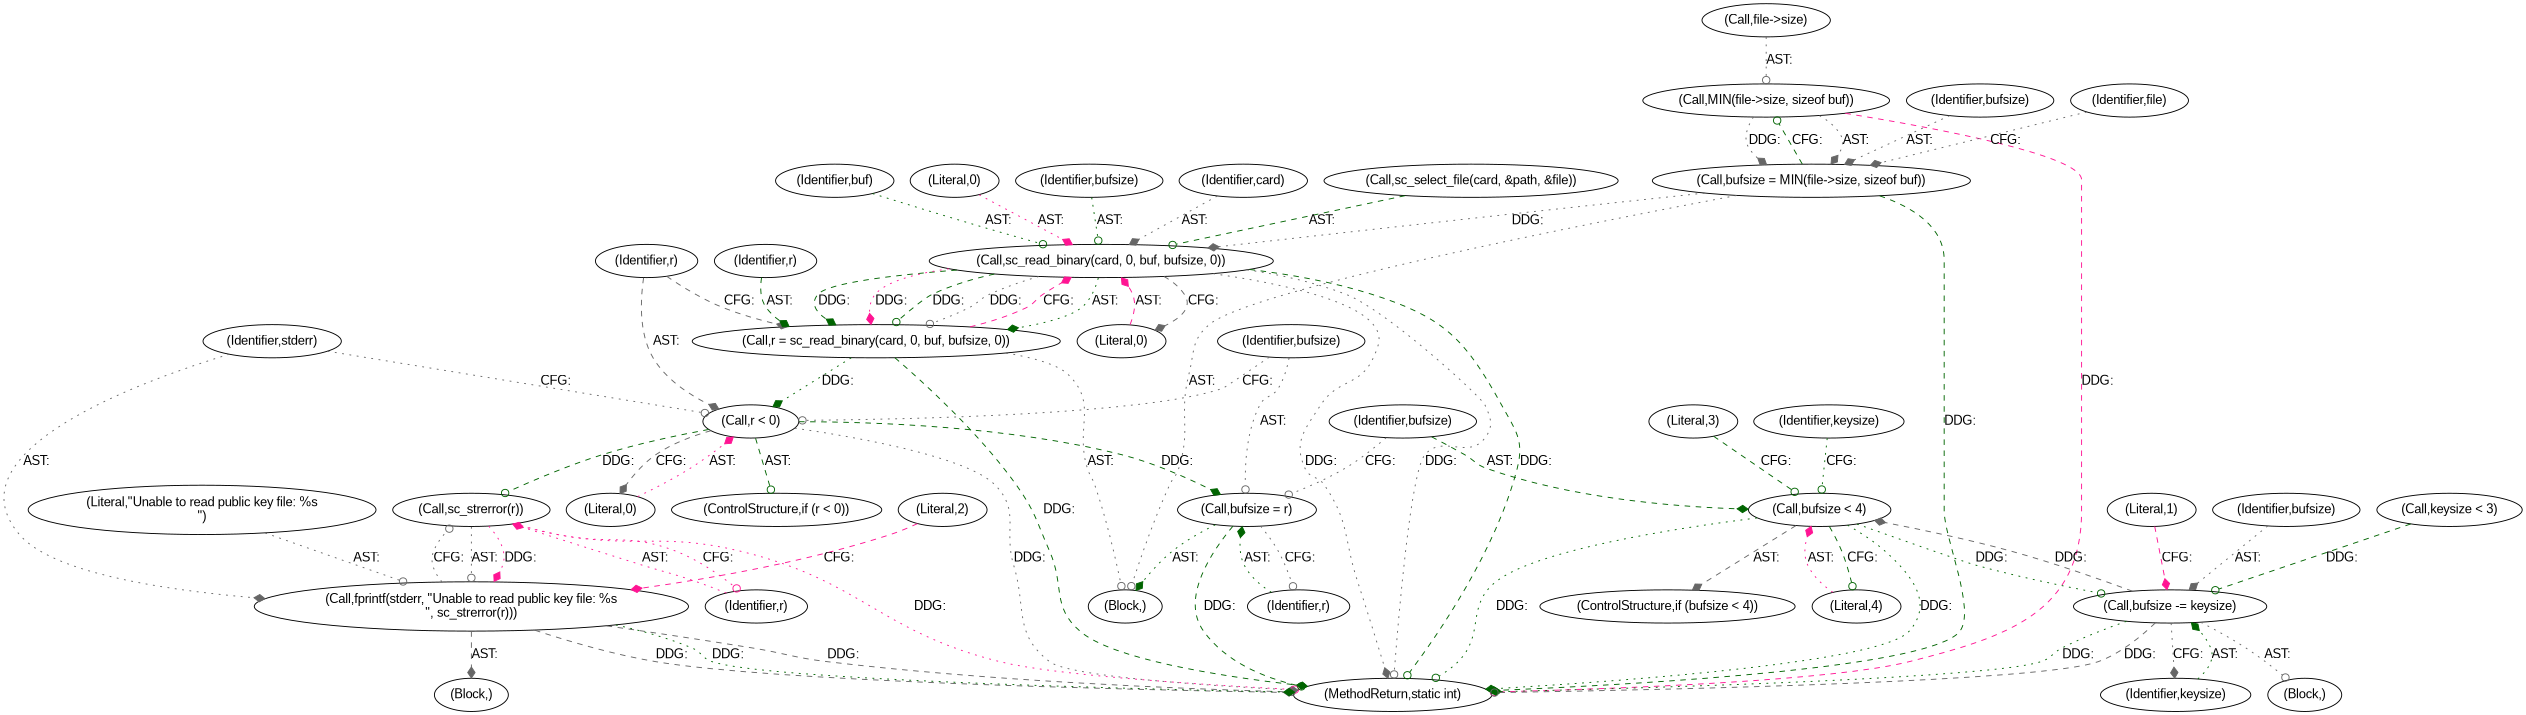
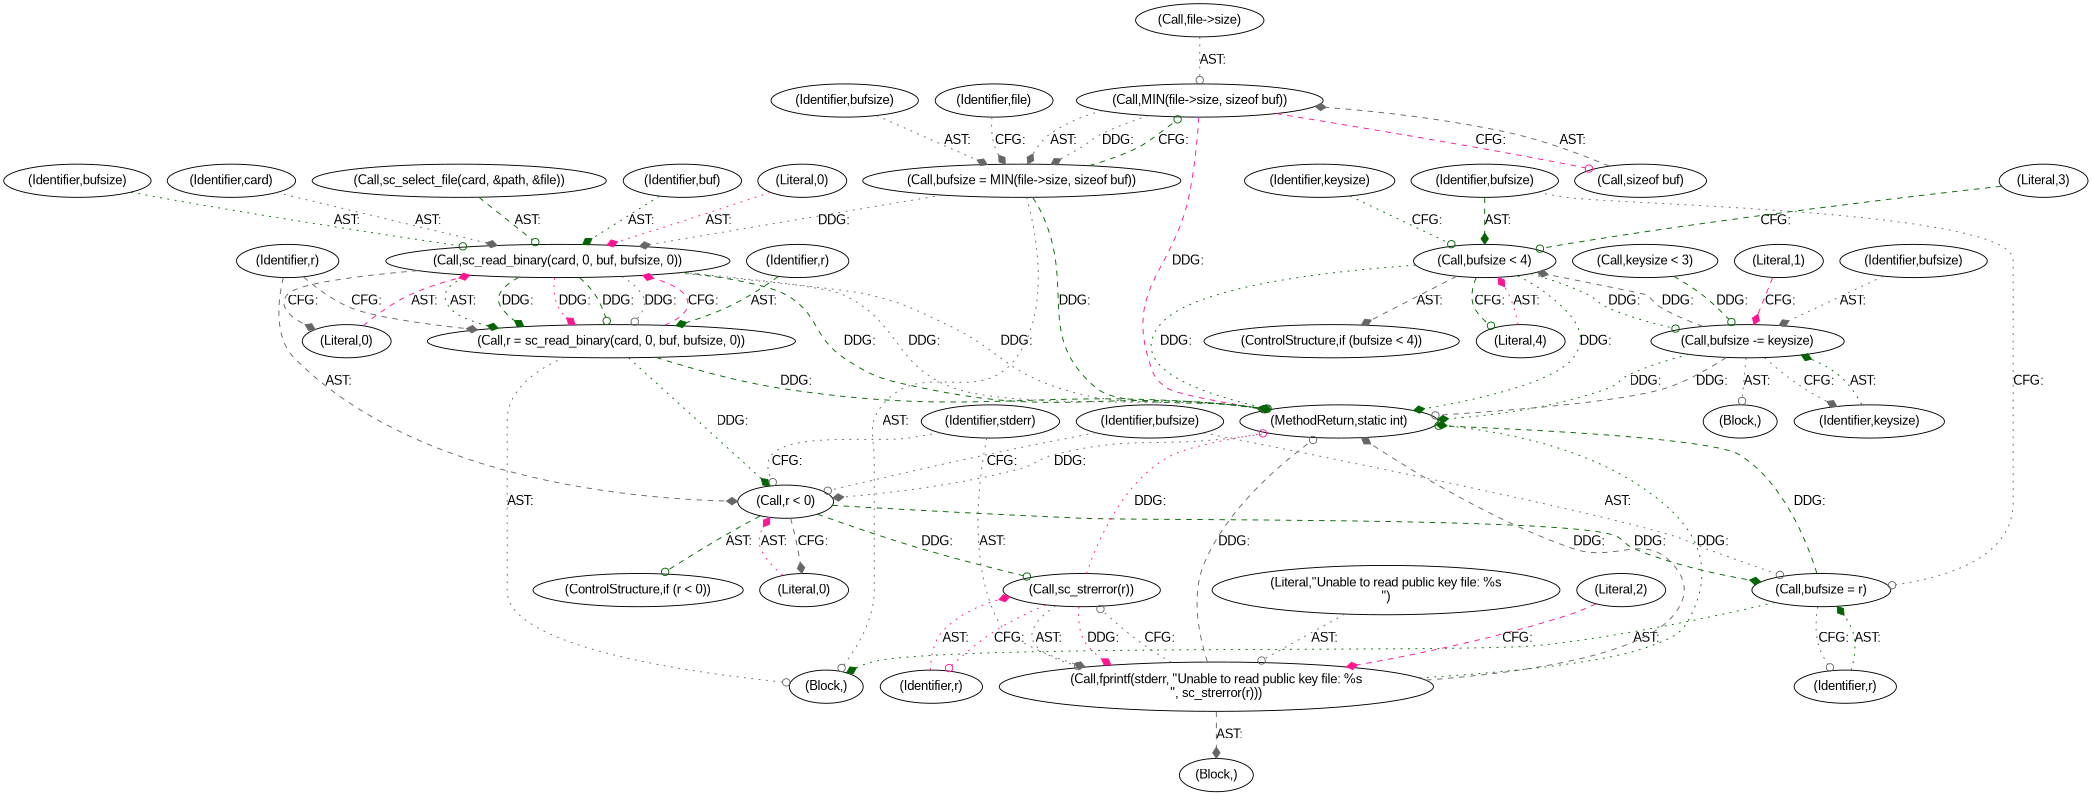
  digraph {
    fontname="Liberation Sans"
    node [fontname="Liberation Sans"]
    edge [arrowhead=diamond color=gray40 fontname="Liberation Sans" style=dotted]
    n1 [label="(Call,MIN(file->size, sizeof buf))"]
    n2 [label="(Call,bufsize = MIN(file->size, sizeof buf))"]
+   n3 [label="(Call,sizeof buf)"]
    n4 [label="(MethodReturn,static int)"]
    n5 [label="(Call,sc_read_binary(card, 0, buf, bufsize, 0))"]
    n6 [label="(Block,)"]
    n7 [label="(Call,r = sc_read_binary(card, 0, buf, bufsize, 0))"]
    n8 [label="(Literal,0)"]
    n9 [label="(Call,r < 0)"]
    n10 [label="(Call,sc_strerror(r))"]
    n11 [label="(Call,bufsize = r)"]
    n12 [label="(ControlStructure,if (r < 0))"]
    n13 [label="(Literal,0)"]
    n14 [label="(Call,fprintf(stderr, \"Unable to read public key file: %s\n\", sc_strerror(r)))"]
    n15 [label="(Identifier,r)"]
    n16 [label="(Identifier,r)"]
    n17 [label="(Block,)"]
    n18 [label="(Call,bufsize < 4)"]
    n19 [label="(Call,bufsize -= keysize)"]
    n20 [label="(ControlStructure,if (bufsize < 4))"]
    n21 [label="(Literal,4)"]
    n22 [label="(Identifier,keysize)"]
    n23 [label="(Block,)"]
    n24 [label="(Identifier,stderr)"]
    n25 [label="(Identifier,buf)"]
    n26 [label="(Literal,0)"]
    n27 [label="(Identifier,bufsize)"]
    n28 [label="(Identifier,r)"]
    n29 [label="(Identifier,card)"]
    n30 [label="(Identifier,bufsize)"]
    n31 [label="(Identifier,bufsize)"]
    n32 [label="(Identifier,bufsize)"]
    n33 [label="(Call,keysize < 3)"]
    n34 [label="(Literal,\"Unable to read public key file: %s\n\")"]
    n35 [label="(Identifier,keysize)"]
    n36 [label="(Literal,3)"]
    n37 [label="(Identifier,bufsize)"]
    n38 [label="(Identifier,r)"]
    n39 [label="(Identifier,file)"]
    n40 [label="(Literal,1)"]
    n41 [label="(Call,file->size)"]
    n42 [label="(Call,sc_select_file(card, &path, &file))"]
    n43 [label="(Literal,2)"]
    n1 -> n2 [label="AST: "]
    n1 -> n2 [label="DDG: "]
+   n1 -> n3 [arrowhead=odot color=deeppink label="CFG: " style=dashed]
    n1 -> n4 [arrowhead=odot color=deeppink label="DDG: " style=dashed]
    n2 -> n1 [arrowhead=odot color=darkgreen label="CFG: " style=dashed]
    n2 -> n4 [color=darkgreen label="DDG: " style=dashed]
    n2 -> n5 [label="DDG: "]
    n2 -> n6 [arrowhead=odot label="AST: "]
+   n3 -> n1 [label="AST: " style=dashed]
    n5 -> n4 [label="DDG: "]
    n5 -> n4 [arrowhead=odot label="DDG: "]
    n5 -> n4 [arrowhead=odot color=darkgreen label="DDG: " style=dashed]
    n5 -> n7 [color=darkgreen label="AST: "]
    n5 -> n7 [color=darkgreen label="DDG: " style=dashed]
    n5 -> n7 [color=deeppink label="DDG: "]
    n5 -> n7 [arrowhead=odot color=darkgreen label="DDG: " style=dashed]
    n5 -> n7 [arrowhead=odot label="DDG: "]
    n5 -> n8 [label="CFG: " style=dashed]
    n7 -> n4 [color=darkgreen label="DDG: " style=dashed]
    n7 -> n5 [color=deeppink label="CFG: " style=dashed]
    n7 -> n6 [arrowhead=odot label="AST: "]
    n7 -> n9 [color=darkgreen label="DDG: "]
    n8 -> n5 [color=deeppink label="AST: " style=dashed]
-   n9 -> n4 [label="DDG: "]
+   n4 -> n9 [label="DDG: "]
    n9 -> n10 [arrowhead=odot color=darkgreen label="DDG: " style=dashed]
    n9 -> n11 [color=darkgreen label="DDG: " style=dashed]
    n9 -> n12 [arrowhead=odot color=darkgreen label="AST: " style=dashed]
    n9 -> n13 [label="CFG: " style=dashed]
    n10 -> n4 [arrowhead=odot color=deeppink label="DDG: "]
    n10 -> n14 [arrowhead=odot label="AST: "]
    n10 -> n14 [color=deeppink label="DDG: "]
    n10 -> n15 [arrowhead=odot color=deeppink label="CFG: "]
    n11 -> n4 [arrowhead=odot color=darkgreen label="DDG: " style=dashed]
    n11 -> n6 [color=darkgreen label="AST: "]
    n11 -> n16 [arrowhead=odot label="CFG: "]
    n13 -> n9 [color=deeppink label="AST: "]
    n14 -> n4 [arrowhead=odot label="DDG: " style=dashed]
    n14 -> n4 [label="DDG: " style=dashed]
    n14 -> n4 [color=darkgreen label="DDG: "]
    n14 -> n10 [arrowhead=odot label="CFG: "]
    n14 -> n17 [label="AST: " style=dashed]
    n15 -> n10 [color=deeppink label="AST: "]
    n16 -> n11 [color=darkgreen label="AST: "]
    n18 -> n4 [arrowhead=odot color=darkgreen label="DDG: "]
    n18 -> n4 [color=darkgreen label="DDG: "]
    n18 -> n19 [arrowhead=odot color=darkgreen label="DDG: "]
    n18 -> n20 [label="AST: " style=dashed]
    n18 -> n21 [arrowhead=odot color=darkgreen label="CFG: " style=dashed]
    n19 -> n4 [color=darkgreen label="DDG: "]
    n19 -> n4 [arrowhead=odot label="DDG: " style=dashed]
    n19 -> n18 [label="DDG: " style=dashed]
    n19 -> n22 [label="CFG: "]
    n19 -> n23 [arrowhead=odot label="AST: "]
    n21 -> n18 [color=deeppink label="AST: "]
    n22 -> n19 [color=darkgreen label="AST: "]
    n24 -> n9 [arrowhead=odot label="CFG: "]
    n24 -> n14 [label="AST: "]
-   n25 -> n5 [arrowhead=odot color=darkgreen label="AST: "]
+   n25 -> n5 [color=darkgreen label="AST: "]
    n26 -> n5 [color=deeppink label="AST: "]
    n27 -> n5 [arrowhead=odot color=darkgreen label="AST: "]
    n28 -> n7 [label="CFG: " style=dashed]
    n28 -> n9 [label="AST: " style=dashed]
    n29 -> n5 [label="AST: "]
    n30 -> n11 [arrowhead=odot label="CFG: "]
    n30 -> n18 [color=darkgreen label="AST: " style=dashed]
    n31 -> n19 [label="AST: "]
    n32 -> n2 [label="AST: "]
    n33 -> n19 [arrowhead=odot color=darkgreen label="DDG: " style=dashed]
    n34 -> n14 [arrowhead=odot label="AST: "]
    n35 -> n18 [arrowhead=odot color=darkgreen label="CFG: "]
    n36 -> n18 [arrowhead=odot color=darkgreen label="CFG: " style=dashed]
    n37 -> n9 [arrowhead=odot label="CFG: "]
    n37 -> n11 [arrowhead=odot label="AST: "]
    n38 -> n7 [color=darkgreen label="AST: " style=dashed]
    n39 -> n2 [label="CFG: "]
    n40 -> n19 [color=deeppink label="CFG: " style=dashed]
    n41 -> n1 [arrowhead=odot label="AST: "]
    n42 -> n5 [arrowhead=odot color=darkgreen label="AST: " style=dashed]
    n43 -> n14 [color=deeppink label="CFG: " style=dashed]
  }
